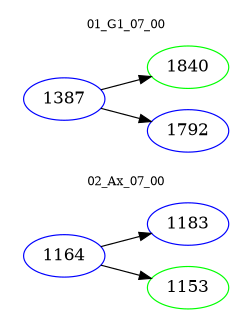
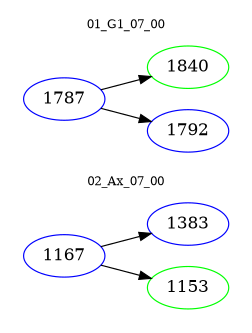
  digraph {
    rankdir=LR
    node [color=blue]
    edge [color=black]
-   n1 [label=1164]
+   n1 [label=1167]
    n2 [color=green label=1153]
-   n3 [label=1183]
-   n4 [label=1387]
+   n3 [label=1383]
+   n4 [label=1787]
    n5 [label=1792]
    n6 [color=green label=1840]
    subgraph cluster_1 {
      color=white
      fontsize=10
      label="02_Ax_07_00"
      n1
      n2
      n3
    }
    subgraph cluster_2 {
      color=white
      fontsize=10
      label="01_G1_07_00"
      n4
      n5
      n6
    }
    n1 -> n2
    n1 -> n3
    n4 -> n5
    n4 -> n6
  }
